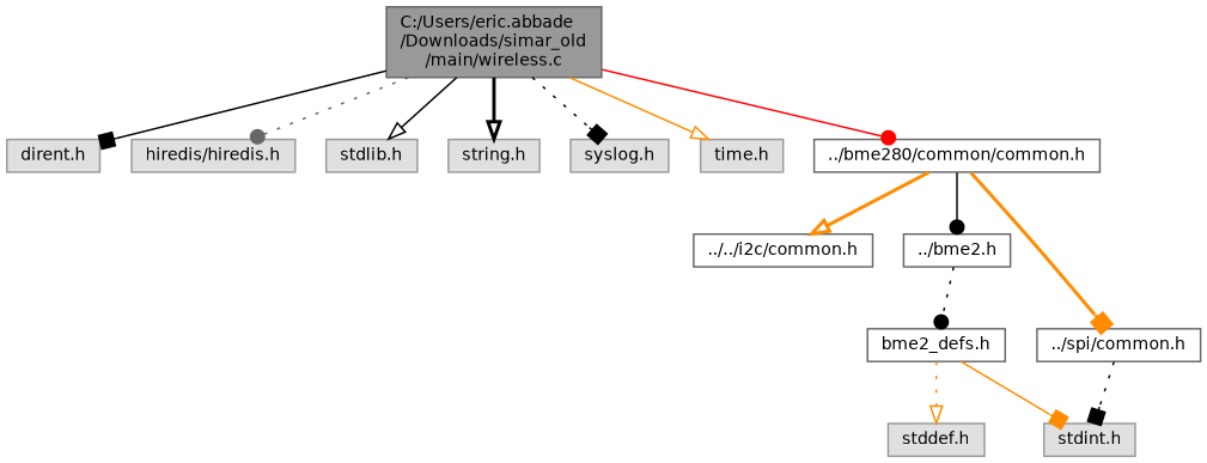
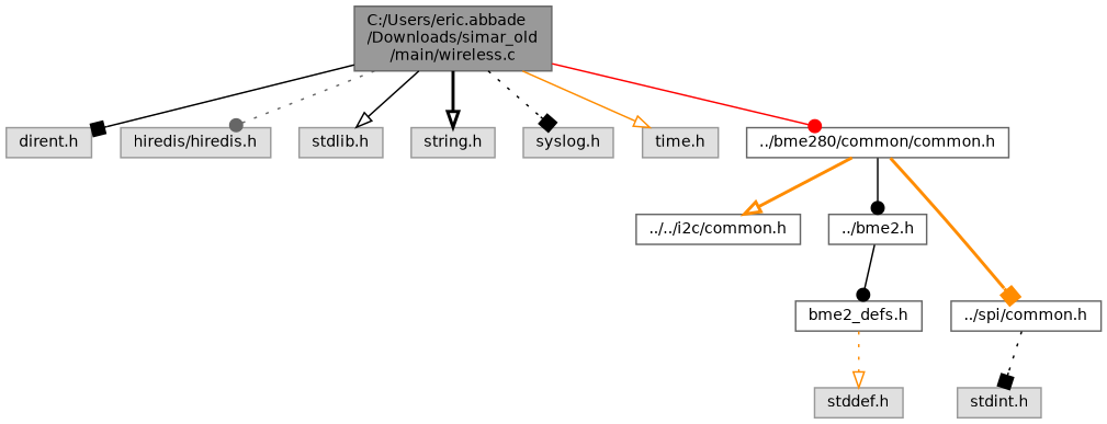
  digraph {
    node [color=grey60 fillcolor="#E0E0E0" fontname=Helvetica fontsize=10 shape=box style=filled]
    edge [arrowhead=box color=black fontname=Helvetica fontsize=10 labelfontname=Helvetica labelfontsize=10 style=solid]
    n1 [color=gray40 fillcolor=grey60 fontcolor=black height=0.2 label="C:/Users/eric.abbade\l/Downloads/simar_old\l/main/wireless.c" width=0.4]
    n2 [height=0.2 label="dirent.h" width=0.4]
    n3 [height=0.2 label="hiredis/hiredis.h" width=0.4]
    n4 [height=0.2 label="stdlib.h" width=0.4]
    n5 [height=0.2 label="string.h" width=0.4]
    n6 [height=0.2 label="syslog.h" width=0.4]
    n7 [height=0.2 label="time.h" width=0.4]
    n8 [color=grey40 fillcolor=white height=0.2 label="../bme280/common/common.h" width=0.4]
    n9 [color=grey40 fillcolor=white height=0.2 label="../../i2c/common.h" width=0.4]
    n10 [color=grey40 fillcolor=white height=0.2 label="../bme2.h" width=0.4]
    n11 [color=grey40 fillcolor=white height=0.2 label="../spi/common.h" width=0.4]
    n12 [color=grey40 fillcolor=white height=0.2 label="bme2_defs.h" width=0.4]
    n13 [height=0.2 label="stdint.h" width=0.4]
    n14 [height=0.2 label="stddef.h" width=0.4]
    n1 -> n2
    n1 -> n3 [arrowhead=dot color=gray40 style=dotted]
    n1 -> n4 [arrowhead=onormal]
    n1 -> n5 [arrowhead=onormal style=bold]
    n1 -> n6 [style=dotted]
    n1 -> n7 [arrowhead=onormal color=darkorange]
    n1 -> n8 [arrowhead=dot color=red]
    n8 -> n9 [arrowhead=onormal color=darkorange style=bold]
    n8 -> n10 [arrowhead=dot]
    n8 -> n11 [color=darkorange style=bold]
-   n10 -> n12 [arrowhead=dot style=dotted]
+   n10 -> n12 [arrowhead=dot]
    n11 -> n13 [style=dotted]
-   n12 -> n13 [color=darkorange]
    n12 -> n14 [arrowhead=onormal color=darkorange style=dotted]
  }
